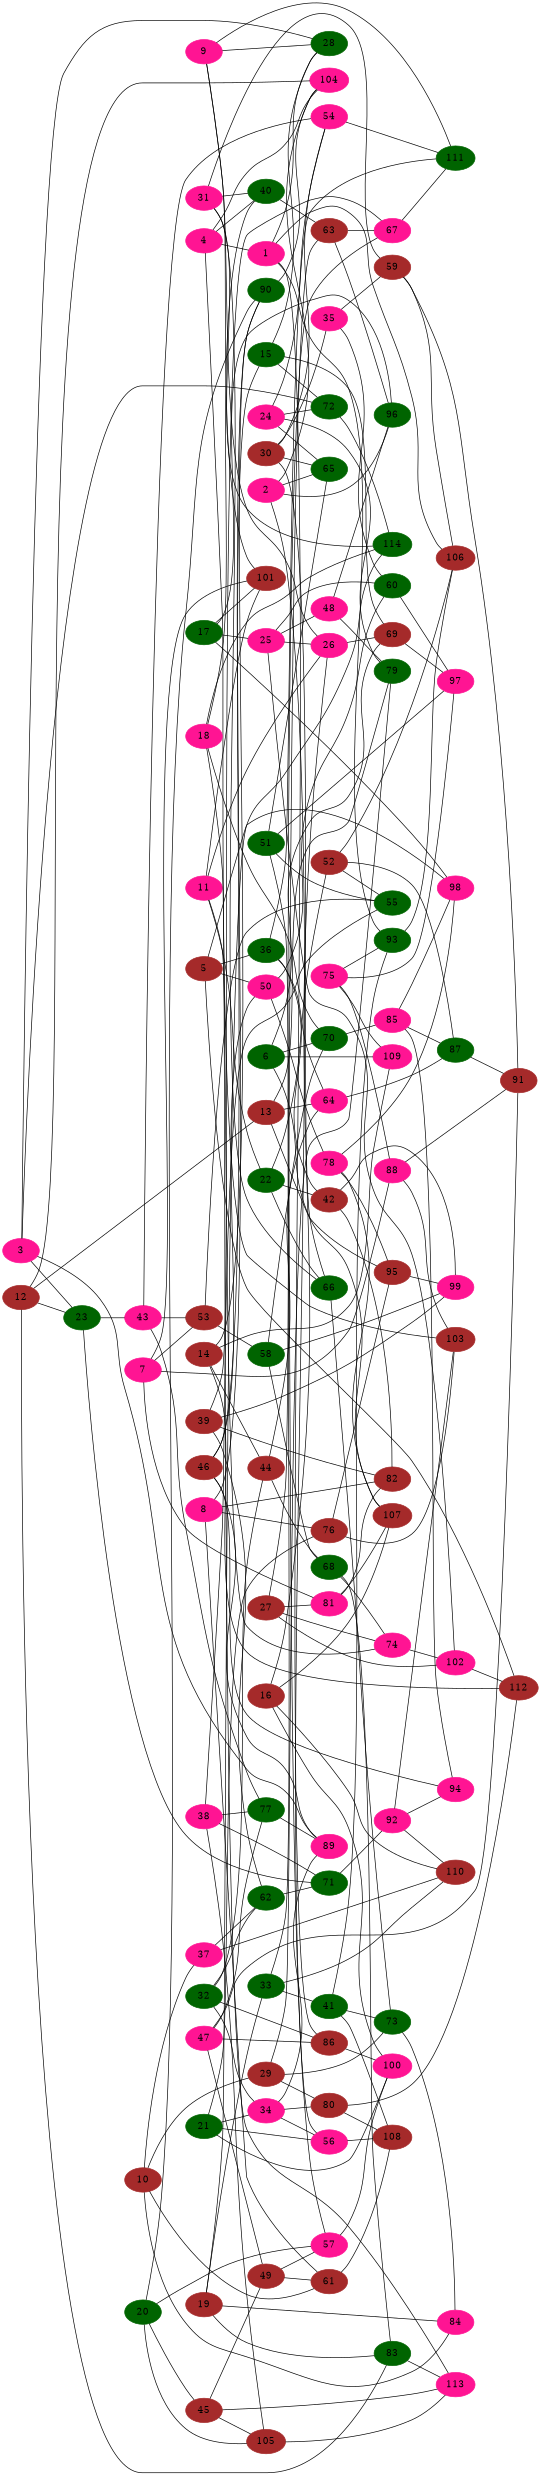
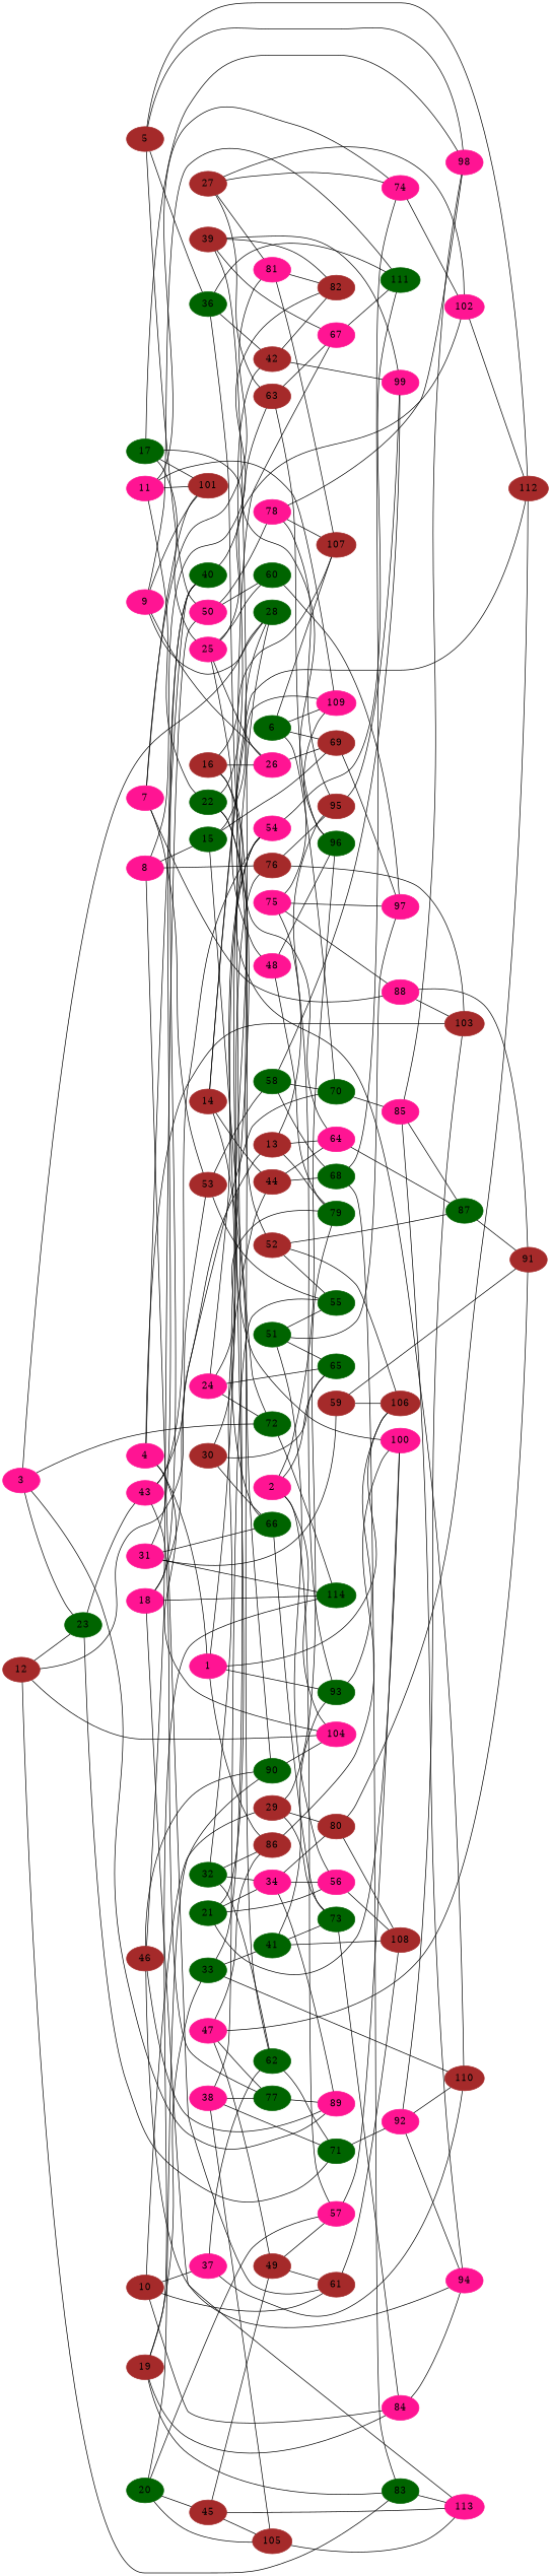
  graph {
    rankdir=LR
    node [color=deeppink style=filled]
    28 [color=darkgreen]
    1
    86 [color=brown]
    93 [color=darkgreen]
    106 [color=brown]
    100
    2
    57
    65 [color=darkgreen]
    96 [color=darkgreen]
    104
    3
    23 [color=darkgreen]
    72 [color=darkgreen]
    89
    43
    71 [color=darkgreen]
    114 [color=darkgreen]
    4
    40 [color=darkgreen]
    103 [color=brown]
    60 [color=darkgreen]
-   35
    59 [color=brown]
    63 [color=brown]
    5 [color=brown]
    36 [color=darkgreen]
    50
    98
    112 [color=brown]
    111 [color=darkgreen]
    64
    42 [color=brown]
    78
    6 [color=darkgreen]
    69 [color=brown]
    70 [color=darkgreen]
    107 [color=brown]
    109
    97
    85
    53 [color=brown]
    7
    81
    88
    101 [color=brown]
    55 [color=darkgreen]
    58 [color=darkgreen]
    82 [color=brown]
    91 [color=brown]
    15 [color=darkgreen]
    8
    61 [color=brown]
    76 [color=brown]
    108 [color=brown]
    95 [color=brown]
    9
    26
    10 [color=brown]
    29 [color=brown]
    37
    84
    79 [color=darkgreen]
    73 [color=darkgreen]
    80 [color=brown]
    110 [color=brown]
    62 [color=darkgreen]
    94
    11
    22 [color=darkgreen]
    74
    52 [color=brown]
    66 [color=darkgreen]
    102
    12 [color=brown]
    13 [color=brown]
    83 [color=darkgreen]
    113
    87 [color=darkgreen]
    99
    14 [color=brown]
    44 [color=brown]
    90 [color=darkgreen]
    68 [color=darkgreen]
    16 [color=brown]
    17 [color=darkgreen]
    25
    48
    18
    19 [color=brown]
    33 [color=darkgreen]
    41 [color=darkgreen]
    67
    20 [color=darkgreen]
    45 [color=brown]
    105 [color=brown]
    49 [color=brown]
    21 [color=darkgreen]
    34
    56
    54
    77 [color=darkgreen]
    92
    24
    27 [color=brown]
    30 [color=brown]
    31
    32 [color=darkgreen]
    38
    39 [color=brown]
    46 [color=brown]
    47
    51 [color=darkgreen]
    75
    1 -- 28
    1 -- 86
    1 -- 93
    1 -- 106
    86 -- 100
    93 -- 106
    2 -- 57
    2 -- 65
    2 -- 96
    2 -- 104
    57 -- 100
    3 -- 28
    3 -- 23
    3 -- 72
    3 -- 89
    23 -- 43
    23 -- 71
    72 -- 114
    43 -- 53
    43 -- 54
    43 -- 77
    71 -- 92
    4 -- 1
    4 -- 104
    4 -- 40
    4 -- 103
    40 -- 63
    60 -- 97
-   35 -- 60
-   35 -- 59
    59 -- 106
    59 -- 91
    63 -- 96
    63 -- 67
    5 -- 36
    5 -- 50
    5 -- 98
    5 -- 112
    36 -- 111
    36 -- 64
    36 -- 42
    50 -- 60
    50 -- 78
    64 -- 87
    42 -- 82
    42 -- 99
    78 -- 98
    78 -- 107
    78 -- 95
    6 -- 69
    6 -- 70
    6 -- 107
    6 -- 109
    69 -- 97
    70 -- 85
    85 -- 98
    85 -- 94
    85 -- 87
    53 -- 55
    53 -- 58
    7 -- 53
    7 -- 81
    7 -- 88
    7 -- 101
    81 -- 107
    81 -- 82
    88 -- 103
    88 -- 91
    58 -- 70
    58 -- 99
    58 -- 68
    15 -- 28
    15 -- 72
    15 -- 69
    8 -- 82
    8 -- 15
    8 -- 61
    8 -- 76
    61 -- 108
    76 -- 103
    76 -- 95
    95 -- 99
    9 -- 28
    9 -- 111
    9 -- 101
    9 -- 26
    26 -- 69
    10 -- 61
    10 -- 29
    10 -- 37
    10 -- 84
    29 -- 79
    29 -- 73
    29 -- 80
    37 -- 110
    37 -- 62
+   84 -- 94
    73 -- 84
    80 -- 112
    80 -- 108
    62 -- 71
-   11 -- 26
+   11 -- 109
    11 -- 101
    11 -- 22
    11 -- 74
    22 -- 42
    22 -- 52
    22 -- 66
    74 -- 102
    52 -- 106
    52 -- 55
    52 -- 87
    66 -- 73
    102 -- 112
    12 -- 104
    12 -- 23
    12 -- 13
    12 -- 83
    13 -- 64
    13 -- 95
    13 -- 79
    83 -- 113
    87 -- 91
    14 -- 112
    14 -- 109
    14 -- 44
    14 -- 90
    44 -- 64
    44 -- 68
    90 -- 104
    68 -- 74
    68 -- 83
    16 -- 100
    16 -- 107
    16 -- 26
    16 -- 110
    17 -- 96
    17 -- 98
    17 -- 101
    17 -- 25
    25 -- 60
    25 -- 26
    25 -- 102
    25 -- 48
    48 -- 96
    48 -- 79
    18 -- 114
    18 -- 40
    18 -- 70
    18 -- 113
    19 -- 114
    19 -- 84
    19 -- 83
    19 -- 33
    33 -- 110
    33 -- 41
    33 -- 67
    41 -- 93
    41 -- 108
    41 -- 73
    67 -- 111
    20 -- 57
    20 -- 90
    20 -- 45
    20 -- 105
    45 -- 113
    45 -- 105
    45 -- 49
    105 -- 113
    49 -- 57
    49 -- 61
    21 -- 100
    21 -- 76
    21 -- 34
    21 -- 56
    34 -- 89
    34 -- 80
    34 -- 56
    56 -- 108
    54 -- 111
    77 -- 89
    92 -- 103
    92 -- 110
    92 -- 94
    24 -- 65
    24 -- 72
    24 -- 79
    24 -- 54
    27 -- 63
    27 -- 81
    27 -- 74
    27 -- 102
    30 -- 65
-   30 -- 35
    30 -- 66
    30 -- 54
    31 -- 114
    31 -- 40
    31 -- 59
    31 -- 66
    32 -- 86
    32 -- 62
    32 -- 44
    32 -- 34
    38 -- 71
    38 -- 55
    38 -- 105
    38 -- 77
    39 -- 82
    39 -- 62
    39 -- 99
    39 -- 67
    46 -- 89
    46 -- 50
    46 -- 94
    46 -- 90
    47 -- 86
    47 -- 91
    47 -- 49
    47 -- 77
    51 -- 65
    51 -- 97
    51 -- 55
    51 -- 56
    75 -- 93
    75 -- 109
    75 -- 97
    75 -- 88
  }
